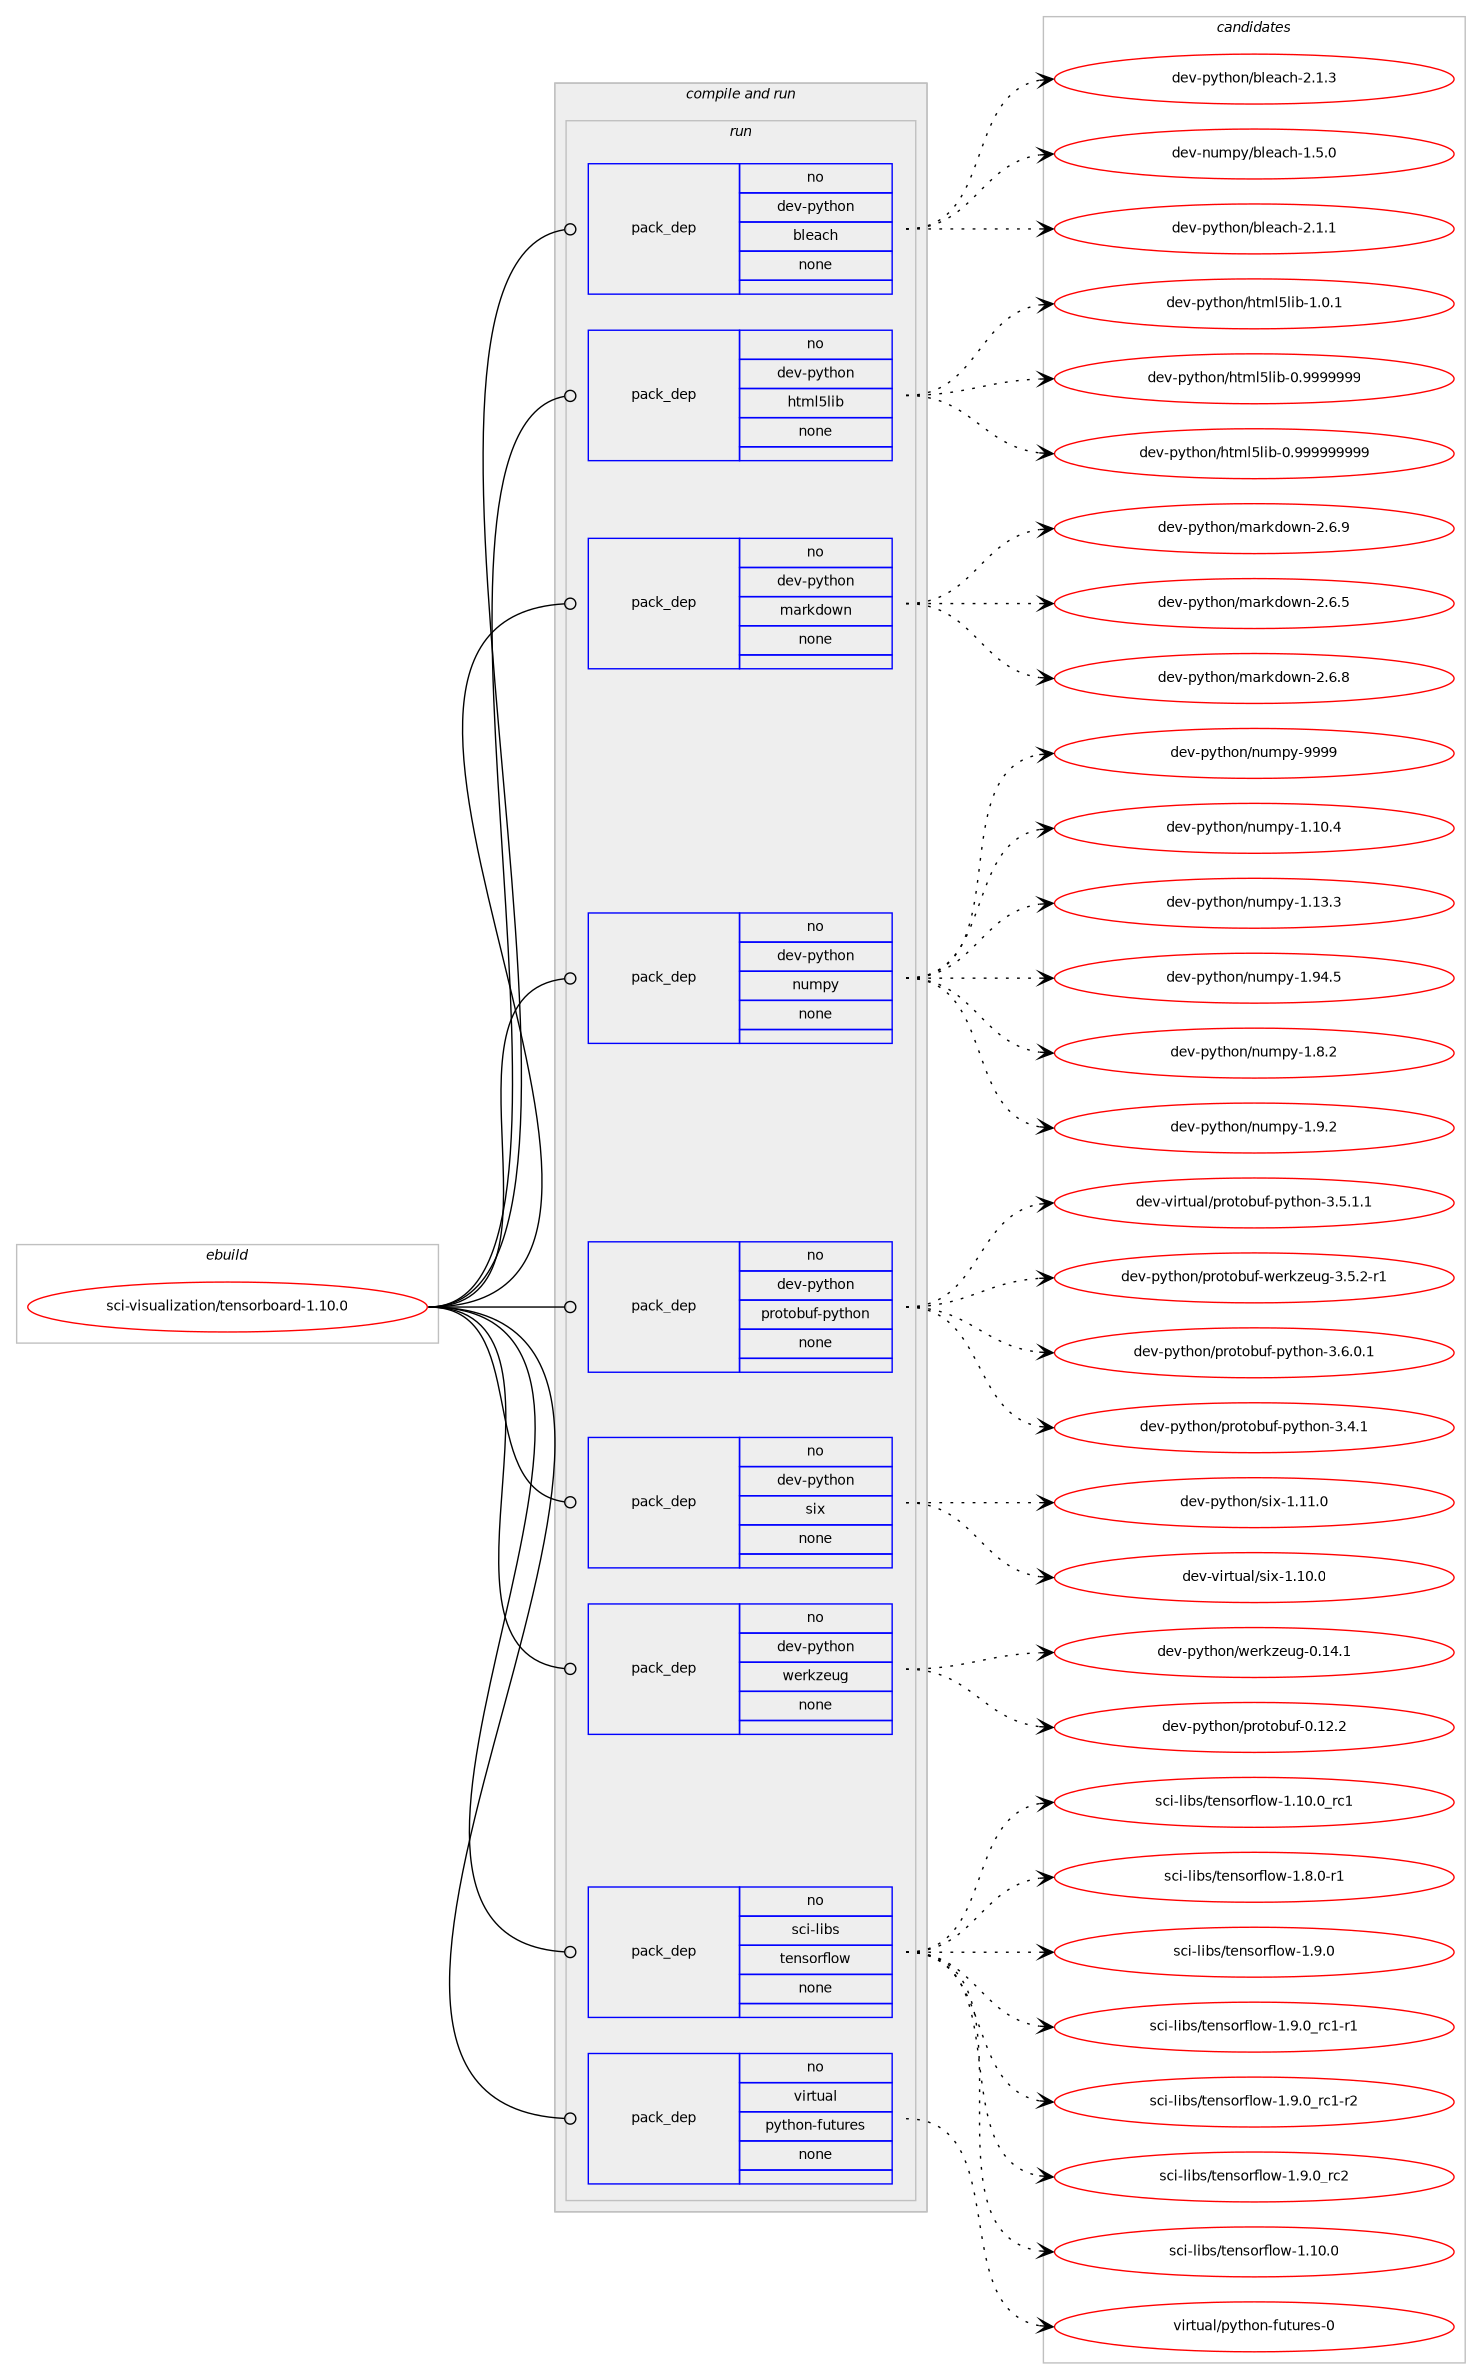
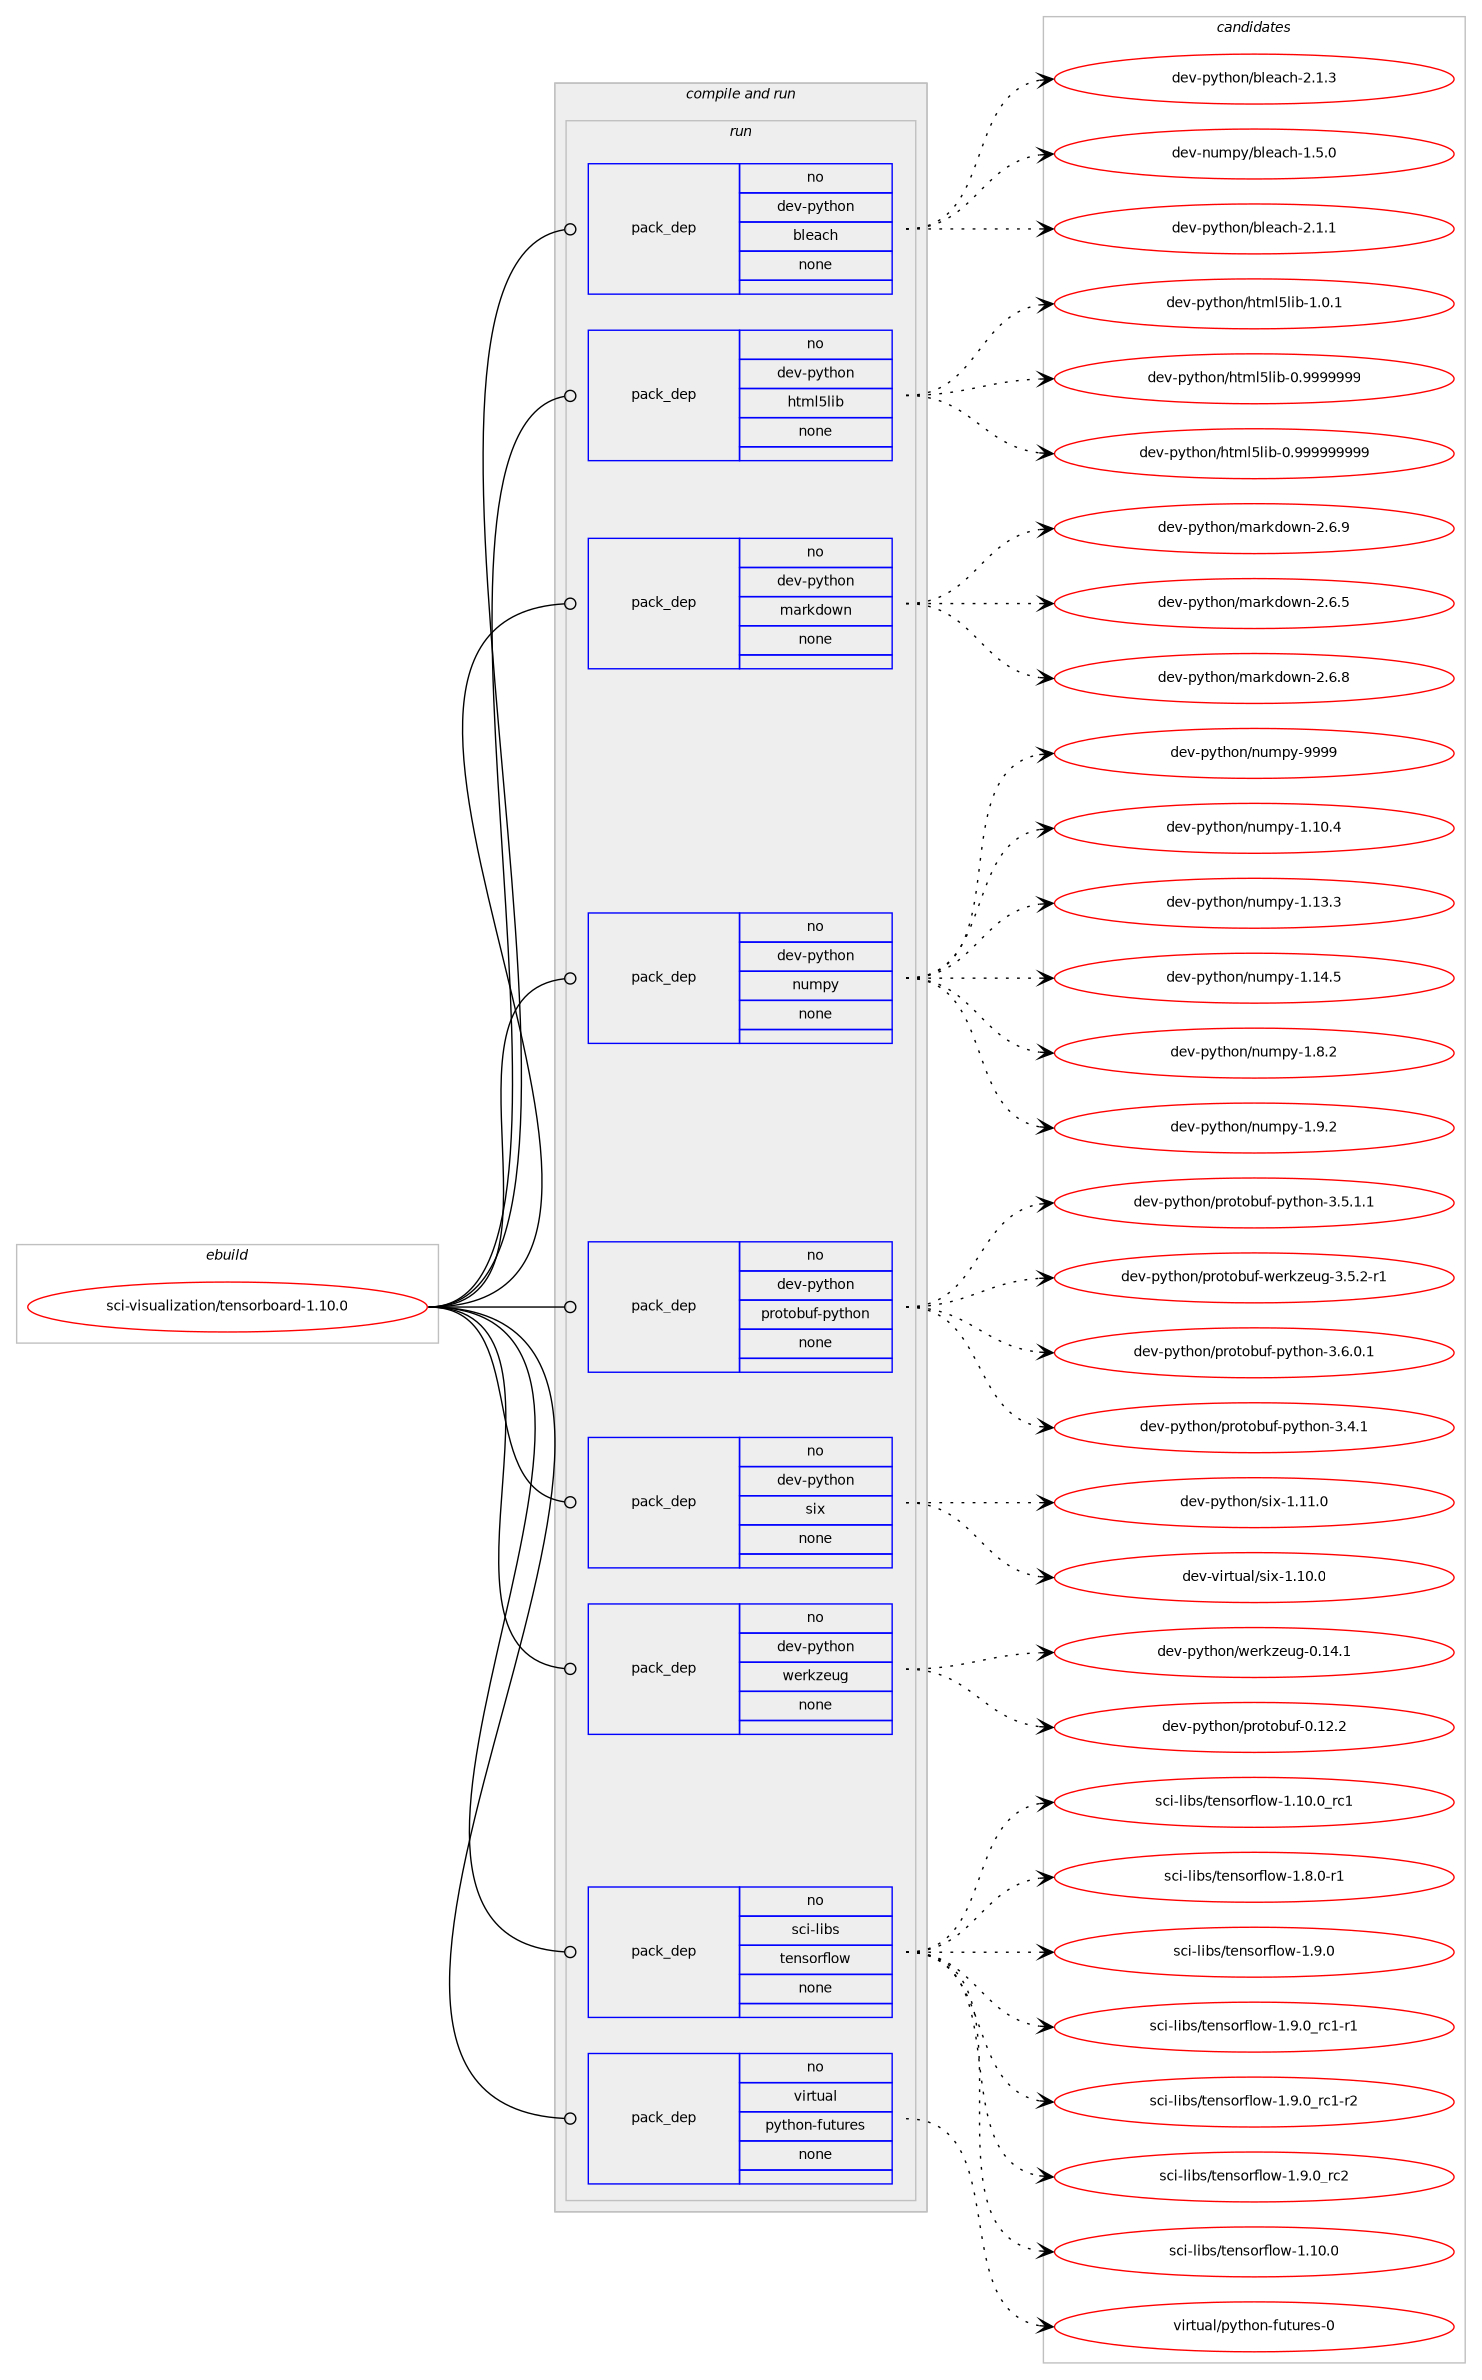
  digraph {
    compound=true
    concentrate=true
    fontname=Helvetica
    fontsize=10
    newrank=true
    rankdir=LR
    ranksep=1.5
    node [color=red fontname=Helvetica fontsize=10]
    edge [arrowhead=vee headport=w style=dotted tailport=e weight=100]
    n1 [label="sci-visualization/tensorboard-1.10.0" width=4]
    n2 [color=blue label=<<TABLE BORDER="0" CELLBORDER="1" CELLSPACING="0" CELLPADDING="4" WIDTH="220"><TR><TD ROWSPAN="6" CELLPADDING="30">pack_dep</TD></TR><TR><TD WIDTH="110">no</TD></TR><TR><TD>dev-python</TD></TR><TR><TD>bleach</TD></TR><TR><TD>none</TD></TR><TR><TD></TD></TR></TABLE>> shape=none]
    n3 [color=blue label=<<TABLE BORDER="0" CELLBORDER="1" CELLSPACING="0" CELLPADDING="4" WIDTH="220"><TR><TD ROWSPAN="6" CELLPADDING="30">pack_dep</TD></TR><TR><TD WIDTH="110">no</TD></TR><TR><TD>dev-python</TD></TR><TR><TD>html5lib</TD></TR><TR><TD>none</TD></TR><TR><TD></TD></TR></TABLE>> shape=none]
    n4 [color=blue label=<<TABLE BORDER="0" CELLBORDER="1" CELLSPACING="0" CELLPADDING="4" WIDTH="220"><TR><TD ROWSPAN="6" CELLPADDING="30">pack_dep</TD></TR><TR><TD WIDTH="110">no</TD></TR><TR><TD>dev-python</TD></TR><TR><TD>markdown</TD></TR><TR><TD>none</TD></TR><TR><TD></TD></TR></TABLE>> shape=none]
    n5 [color=blue label=<<TABLE BORDER="0" CELLBORDER="1" CELLSPACING="0" CELLPADDING="4" WIDTH="220"><TR><TD ROWSPAN="6" CELLPADDING="30">pack_dep</TD></TR><TR><TD WIDTH="110">no</TD></TR><TR><TD>dev-python</TD></TR><TR><TD>numpy</TD></TR><TR><TD>none</TD></TR><TR><TD></TD></TR></TABLE>> shape=none]
    n6 [color=blue label=<<TABLE BORDER="0" CELLBORDER="1" CELLSPACING="0" CELLPADDING="4" WIDTH="220"><TR><TD ROWSPAN="6" CELLPADDING="30">pack_dep</TD></TR><TR><TD WIDTH="110">no</TD></TR><TR><TD>dev-python</TD></TR><TR><TD>protobuf-python</TD></TR><TR><TD>none</TD></TR><TR><TD></TD></TR></TABLE>> shape=none]
    n7 [color=blue label=<<TABLE BORDER="0" CELLBORDER="1" CELLSPACING="0" CELLPADDING="4" WIDTH="220"><TR><TD ROWSPAN="6" CELLPADDING="30">pack_dep</TD></TR><TR><TD WIDTH="110">no</TD></TR><TR><TD>dev-python</TD></TR><TR><TD>six</TD></TR><TR><TD>none</TD></TR><TR><TD></TD></TR></TABLE>> shape=none]
    n8 [color=blue label=<<TABLE BORDER="0" CELLBORDER="1" CELLSPACING="0" CELLPADDING="4" WIDTH="220"><TR><TD ROWSPAN="6" CELLPADDING="30">pack_dep</TD></TR><TR><TD WIDTH="110">no</TD></TR><TR><TD>dev-python</TD></TR><TR><TD>werkzeug</TD></TR><TR><TD>none</TD></TR><TR><TD></TD></TR></TABLE>> shape=none]
    n9 [color=blue label=<<TABLE BORDER="0" CELLBORDER="1" CELLSPACING="0" CELLPADDING="4" WIDTH="220"><TR><TD ROWSPAN="6" CELLPADDING="30">pack_dep</TD></TR><TR><TD WIDTH="110">no</TD></TR><TR><TD>sci-libs</TD></TR><TR><TD>tensorflow</TD></TR><TR><TD>none</TD></TR><TR><TD></TD></TR></TABLE>> shape=none]
    n10 [color=blue label=<<TABLE BORDER="0" CELLBORDER="1" CELLSPACING="0" CELLPADDING="4" WIDTH="220"><TR><TD ROWSPAN="6" CELLPADDING="30">pack_dep</TD></TR><TR><TD WIDTH="110">no</TD></TR><TR><TD>virtual</TD></TR><TR><TD>python-futures</TD></TR><TR><TD>none</TD></TR><TR><TD></TD></TR></TABLE>> shape=none]
    n11 [label="dev-numpy/bleach-1.5.0" width=4]
    n12 [label="dev-python/bleach-2.1.1" width=4]
    n13 [label="dev-python/bleach-2.1.3" width=4]
    n14 [label="dev-python/html5lib-0.9999999" width=4]
    n15 [label="dev-python/html5lib-0.999999999" width=4]
    n16 [label="dev-python/html5lib-1.0.1" width=4]
    n17 [label="dev-python/markdown-2.6.5" width=4]
    n18 [label="dev-python/markdown-2.6.8" width=4]
    n19 [label="dev-python/markdown-2.6.9" width=4]
    n20 [label="dev-virtual/six-1.10.0" width=4]
    n21 [label="dev-python/six-1.11.0" width=4]
    n22 [label="dev-python/numpy-1.10.4" width=4]
    n23 [label="dev-python/numpy-1.13.3" width=4]
-   n24 [label="dev-python/numpy-1.94.5" width=4]
+   n24 [label="dev-python/numpy-1.14.5" width=4]
    n25 [label="dev-python/numpy-1.8.2" width=4]
    n26 [label="dev-python/numpy-1.9.2" width=4]
    n27 [label="dev-python/numpy-9999" width=4]
    n28 [label="dev-python/protobuf-python-3.4.1" width=4]
-   n29 [label="dev-virtual/protobuf-python-3.5.1.1" width=4]
+   n29 [label="dev-python/protobuf-python-3.5.1.1" width=4]
    n30 [label="dev-python/protobuf-werkzeug-3.5.2-r1" width=4]
    n31 [label="dev-python/protobuf-python-3.6.0.1" width=4]
    n32 [label="dev-python/protobuf-0.12.2" width=4]
    n33 [label="dev-python/werkzeug-0.14.1" width=4]
    n34 [label="sci-libs/tensorflow-1.9.0_rc1-r1" width=4]
    n35 [label="sci-libs/tensorflow-1.9.0_rc1-r2" width=4]
    n36 [label="sci-libs/tensorflow-1.9.0_rc2" width=4]
    n37 [label="sci-libs/tensorflow-1.10.0" width=4]
    n38 [label="sci-libs/tensorflow-1.10.0_rc1" width=4]
    n39 [label="sci-libs/tensorflow-1.8.0-r1" width=4]
    n40 [label="sci-libs/tensorflow-1.9.0" width=4]
    n41 [label="virtual/python-futures-0" width=4]
    subgraph cluster_1 {
      color=gray
      label=<<i>ebuild</i>>
      rank=same
      n1
    }
    subgraph cluster_2 {
      color=gray
      label=<<i>dependencies</i>>
      subgraph cluster_3 {
        color=gray
        fillcolor="#eeeeee"
        label=<<i>compile</i>>
        style=filled
      }
      subgraph cluster_4 {
        color=gray
        fillcolor="#eeeeee"
        label=<<i>compile and run</i>>
        style=filled
      }
      subgraph cluster_5 {
        color=gray
        fillcolor="#eeeeee"
        label=<<i>run</i>>
        style=filled
        subgraph sub_6 {
          color=gray
          fillcolor="#eeeeee"
          label=<<i>run</i>>
          style=filled
          n2
        }
        subgraph sub_7 {
          color=gray
          fillcolor="#eeeeee"
          label=<<i>run</i>>
          style=filled
          n3
        }
        subgraph sub_8 {
          color=gray
          fillcolor="#eeeeee"
          label=<<i>run</i>>
          style=filled
          n4
        }
        subgraph sub_9 {
          color=gray
          fillcolor="#eeeeee"
          label=<<i>run</i>>
          style=filled
          n5
        }
        subgraph sub_10 {
          color=gray
          fillcolor="#eeeeee"
          label=<<i>run</i>>
          style=filled
          n6
        }
        subgraph sub_11 {
          color=gray
          fillcolor="#eeeeee"
          label=<<i>run</i>>
          style=filled
          n7
        }
        subgraph sub_12 {
          color=gray
          fillcolor="#eeeeee"
          label=<<i>run</i>>
          style=filled
          n8
        }
        subgraph sub_13 {
          color=gray
          fillcolor="#eeeeee"
          label=<<i>run</i>>
          style=filled
          n9
        }
        subgraph sub_14 {
          color=gray
          fillcolor="#eeeeee"
          label=<<i>run</i>>
          style=filled
          n10
        }
      }
    }
    subgraph cluster_15 {
      color=gray
      label=<<i>candidates</i>>
      rank=same
      subgraph sub_16 {
        color=black
        label=<<i>candidates</i>>
        nodesep=1
        rank=same
        n11
        n12
        n13
      }
      subgraph sub_17 {
        color=black
        label=<<i>candidates</i>>
        nodesep=1
        rank=same
        n14
        n15
        n16
      }
      subgraph sub_18 {
        color=black
        label=<<i>candidates</i>>
        nodesep=1
        rank=same
        n17
        n18
        n19
      }
      subgraph sub_19 {
        color=black
        label=<<i>candidates</i>>
        nodesep=1
        rank=same
        n20
        n21
      }
      subgraph sub_20 {
        color=black
        label=<<i>candidates</i>>
        nodesep=1
        rank=same
        n22
        n23
        n24
        n25
        n26
        n27
      }
      subgraph sub_21 {
        color=black
        label=<<i>candidates</i>>
        nodesep=1
        rank=same
        n28
        n29
        n30
        n31
      }
      subgraph sub_22 {
        color=black
        label=<<i>candidates</i>>
        nodesep=1
        rank=same
        n32
        n33
      }
      subgraph sub_23 {
        color=black
        label=<<i>candidates</i>>
        nodesep=1
        rank=same
        n34
        n35
        n36
        n37
        n38
        n39
        n40
      }
      subgraph sub_24 {
        color=black
        label=<<i>candidates</i>>
        nodesep=1
        rank=same
        n41
      }
    }
    n1 -> n2 [arrowhead=odot style=solid weight=20]
    n1 -> n3 [arrowhead=odot style=solid weight=20]
    n1 -> n4 [arrowhead=odot style=solid weight=20]
    n1 -> n5 [arrowhead=odot style=solid weight=20]
    n1 -> n6 [arrowhead=odot style=solid weight=20]
    n1 -> n7 [arrowhead=odot style=solid weight=20]
    n1 -> n8 [arrowhead=odot style=solid weight=20]
    n1 -> n9 [arrowhead=odot style=solid weight=20]
    n1 -> n10 [arrowhead=odot style=solid weight=20]
    n2 -> n11
    n2 -> n12
    n2 -> n13
    n3 -> n14
    n3 -> n15
    n3 -> n16
    n4 -> n17
    n4 -> n18
    n4 -> n19
    n5 -> n22
    n5 -> n23
    n5 -> n24
    n5 -> n25
    n5 -> n26
    n5 -> n27
    n6 -> n28
    n6 -> n29
    n6 -> n30
    n6 -> n31
    n7 -> n20
    n7 -> n21
    n8 -> n32
    n8 -> n33
    n9 -> n34
    n9 -> n35
    n9 -> n36
    n9 -> n37
    n9 -> n38
    n9 -> n39
    n9 -> n40
    n10 -> n41
  }
